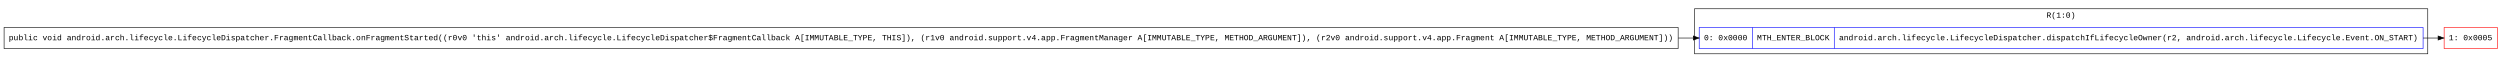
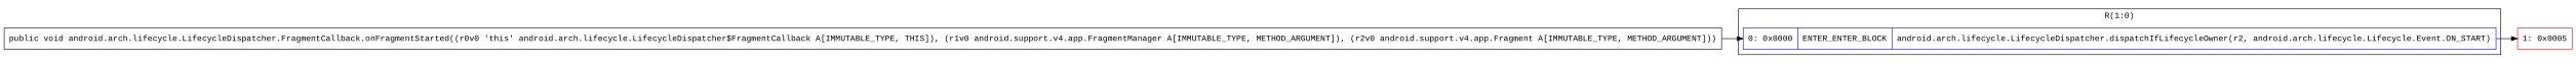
  digraph {
    rankdir=LR
    fontname="Liberation Mono"
    node [shape=record fontname="Liberation Mono"]
    edge [fontname="Liberation Mono"]
-   n1 [color=blue label="{0\:\ 0x0000|MTH_ENTER_BLOCK\l|android.arch.lifecycle.LifecycleDispatcher.dispatchIfLifecycleOwner(r2, android.arch.lifecycle.Lifecycle.Event.ON_START)\l}"]
+   n1 [color=blue label="{0\:\ 0x0000|ENTER_ENTER_BLOCK\l|android.arch.lifecycle.LifecycleDispatcher.dispatchIfLifecycleOwner(r2, android.arch.lifecycle.Lifecycle.Event.ON_START)\l}"]
    n2 [color=red label="{1\:\ 0x0005}"]
    n3 [label="{public void android.arch.lifecycle.LifecycleDispatcher.FragmentCallback.onFragmentStarted((r0v0 'this' android.arch.lifecycle.LifecycleDispatcher$FragmentCallback A[IMMUTABLE_TYPE, THIS]), (r1v0 android.support.v4.app.FragmentManager A[IMMUTABLE_TYPE, METHOD_ARGUMENT]), (r2v0 android.support.v4.app.Fragment A[IMMUTABLE_TYPE, METHOD_ARGUMENT])) }"]
    subgraph cluster_1 {
      label="R(1:0)"
      n1
    }
    n1 -> n2
    n3 -> n1
  }
